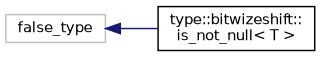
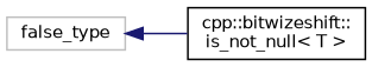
  digraph {
    rankdir=LR
    node [fillcolor=white fontname=Helvetica fontsize=10 shape=record style=filled]
    n1 [color=grey75 height=0.2 label=false_type width=0.4]
-   n2 [color=black height=0.2 label="type::bitwizeshift::\lis_not_null\< T \>" width=0.4]
+   n2 [color=black height=0.2 label="cpp::bitwizeshift::\lis_not_null\< T \>" width=0.4]
    n1 -> n2 [color=midnightblue dir=back fontname=Helvetica fontsize=10 labelfontname=Helvetica labelfontsize=10 style=solid]
  }
